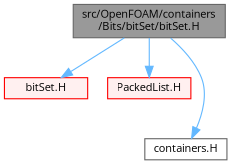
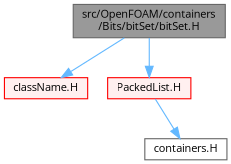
  digraph {
    fontname="Open Sans"
    node [color=red fillcolor="#FFF0F0" fontname="Open Sans" fontsize=10 shape=box style=filled]
    edge [color=steelblue1 fontname="Open Sans" fontsize=10 labelfontname=Helvetica labelfontsize=10 style=solid]
    n1 [color=gray40 fillcolor=grey60 fontcolor=black height=0.2 label="src/OpenFOAM/containers\l/Bits/bitSet/bitSet.H" width=0.4]
-   n2 [height=0.2 label="bitSet.H" width=0.4]
+   n2 [height=0.2 label="className.H" width=0.4]
    n3 [height=0.2 label="PackedList.H" width=0.4]
    n4 [color=grey40 fillcolor=white height=0.2 label="containers.H" width=0.4]
    n1 -> n2
    n1 -> n3
-   n1 -> n4
+   n3 -> n4
  }
